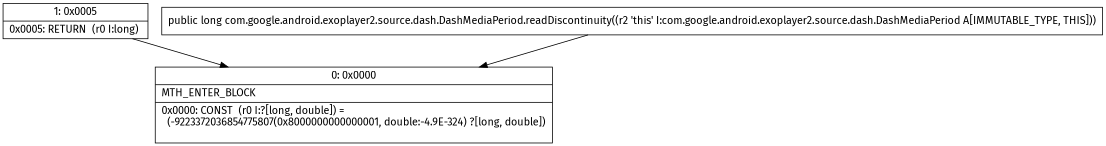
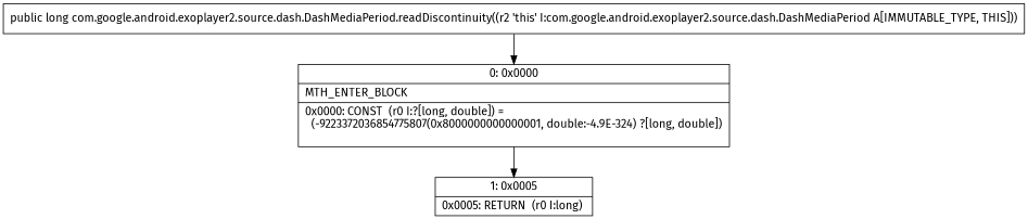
  digraph {
    fontname="Fira Sans"
    node [shape=record fontname="Fira Sans"]
    edge [fontname="Fira Sans"]
    n1 [label="{0\:\ 0x0000|MTH_ENTER_BLOCK\l|0x0000: CONST  (r0 I:?[long, double]) = \l  (\-9223372036854775807(0x8000000000000001, double:\-4.9E\-324) ?[long, double])\l \l}"]
    n2 [label="{1\:\ 0x0005|0x0005: RETURN  (r0 I:long) \l}"]
    n3 [label="{public long com.google.android.exoplayer2.source.dash.DashMediaPeriod.readDiscontinuity((r2 'this' I:com.google.android.exoplayer2.source.dash.DashMediaPeriod A[IMMUTABLE_TYPE, THIS])) }"]
-   n2 -> n1
+   n1 -> n2
    n3 -> n1
  }
